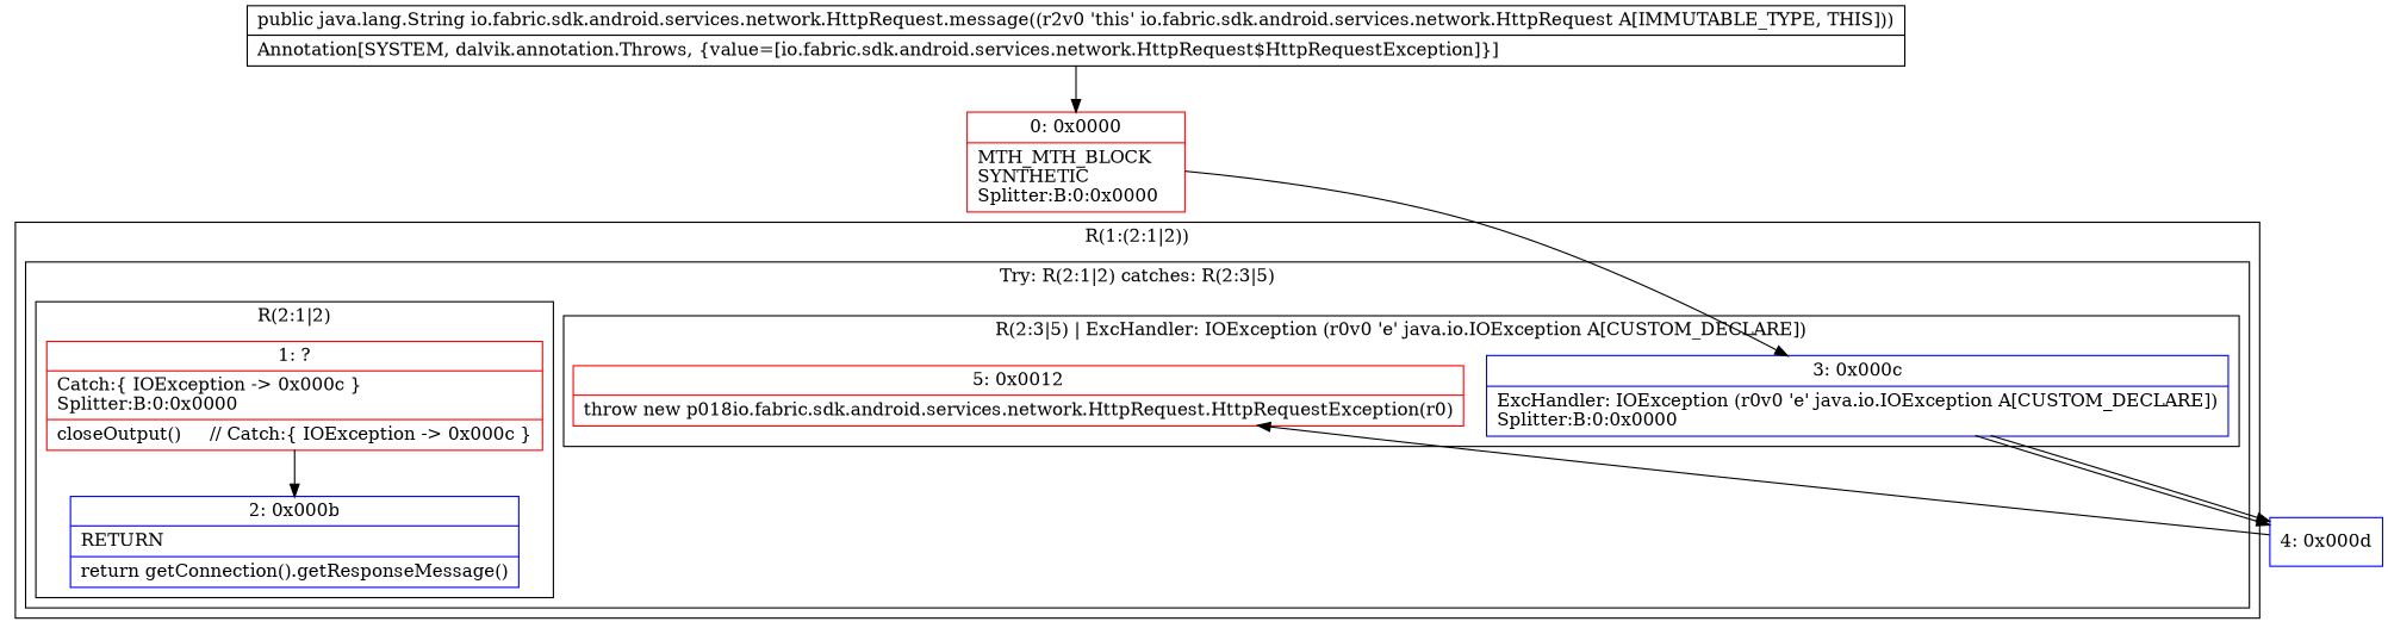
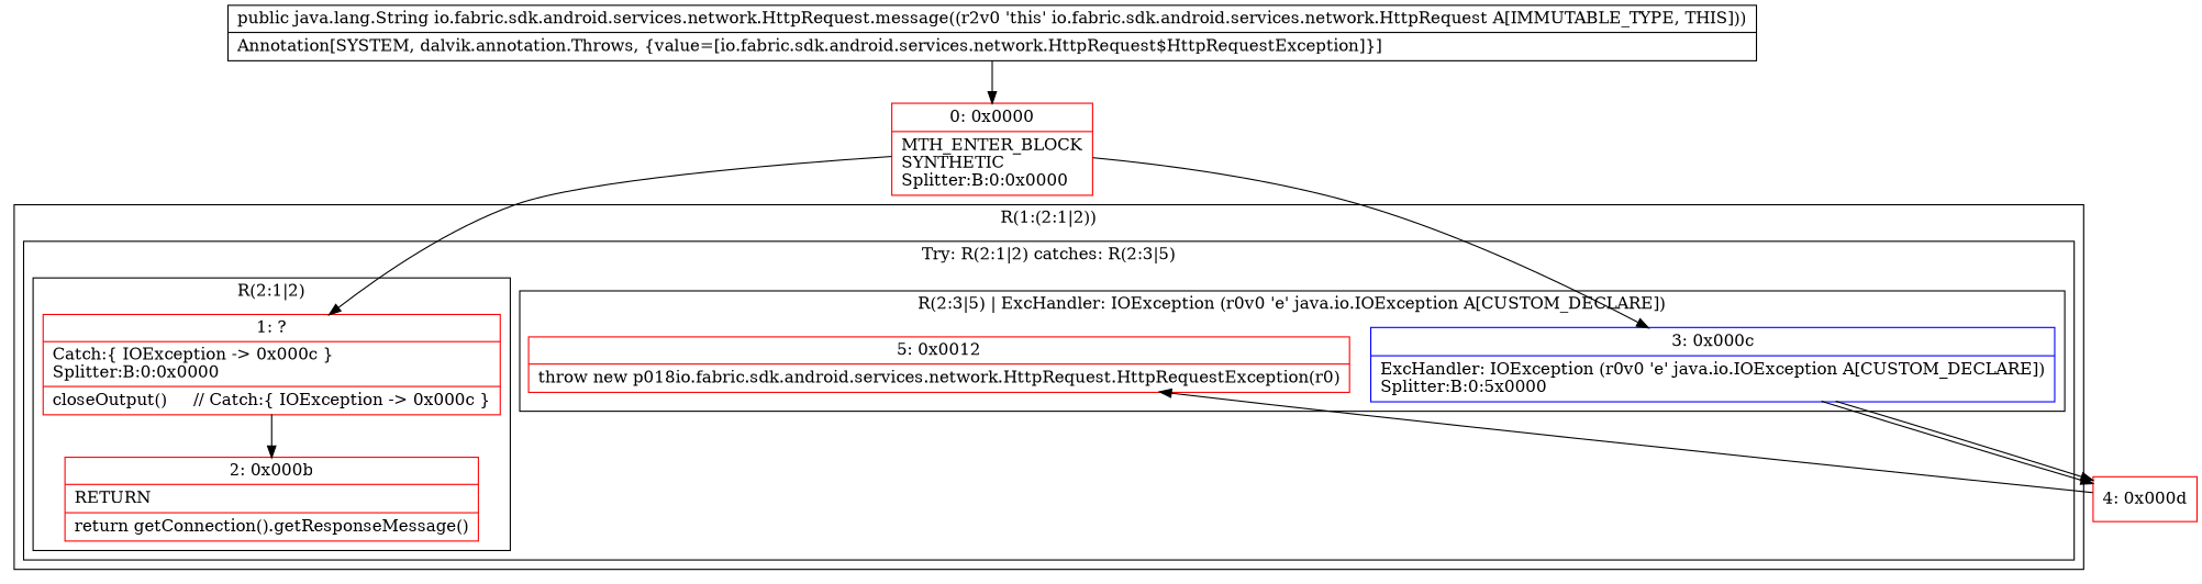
  digraph {
    node [color=red shape=record]
    n1 [label="{1\:\ ?|Catch:\{ IOException \-\> 0x000c \}\lSplitter:B:0:0x0000\l|closeOutput()     \/\/ Catch:\{ IOException \-\> 0x000c \}\l}"]
-   n2 [color=blue label="{2\:\ 0x000b|RETURN\l|return getConnection().getResponseMessage()\l}"]
-   n3 [color=blue label="{3\:\ 0x000c|ExcHandler: IOException (r0v0 'e' java.io.IOException A[CUSTOM_DECLARE])\lSplitter:B:0:0x0000\l}"]
+   n2 [label="{2\:\ 0x000b|RETURN\l|return getConnection().getResponseMessage()\l}"]
+   n3 [color=blue label="{3\:\ 0x000c|ExcHandler: IOException (r0v0 'e' java.io.IOException A[CUSTOM_DECLARE])\lSplitter:B:0:5x0000\l}"]
    n4 [label="{5\:\ 0x0012|throw new p018io.fabric.sdk.android.services.network.HttpRequest.HttpRequestException(r0)\l}"]
-   n5 [color=blue label="{4\:\ 0x000d}"]
-   n6 [label="{0\:\ 0x0000|MTH_MTH_BLOCK\lSYNTHETIC\lSplitter:B:0:0x0000\l}"]
+   n5 [label="{4\:\ 0x000d}"]
+   n6 [label="{0\:\ 0x0000|MTH_ENTER_BLOCK\lSYNTHETIC\lSplitter:B:0:0x0000\l}"]
    n7 [label="{public java.lang.String io.fabric.sdk.android.services.network.HttpRequest.message((r2v0 'this' io.fabric.sdk.android.services.network.HttpRequest A[IMMUTABLE_TYPE, THIS]))  | Annotation[SYSTEM, dalvik.annotation.Throws, \{value=[io.fabric.sdk.android.services.network.HttpRequest$HttpRequestException]\}]\l}" color=""]
    subgraph cluster_1 {
      label="R(1:(2:1|2))"
      subgraph cluster_2 {
        label="Try: R(2:1|2) catches: R(2:3|5)"
        subgraph cluster_3 {
          label="R(2:1|2)"
          n1
          n2
        }
        subgraph cluster_4 {
          label="R(2:3|5) | ExcHandler: IOException (r0v0 'e' java.io.IOException A[CUSTOM_DECLARE])\l"
          n3
          n4
        }
      }
    }
    subgraph cluster_5 {
      label="R(2:3|5) | ExcHandler: IOException (r0v0 'e' java.io.IOException A[CUSTOM_DECLARE])\l"
    }
    n1 -> n2
    n3 -> n5
    n3 -> n5
    n5 -> n4
+   n6 -> n1
    n6 -> n3
    n7 -> n6
  }
